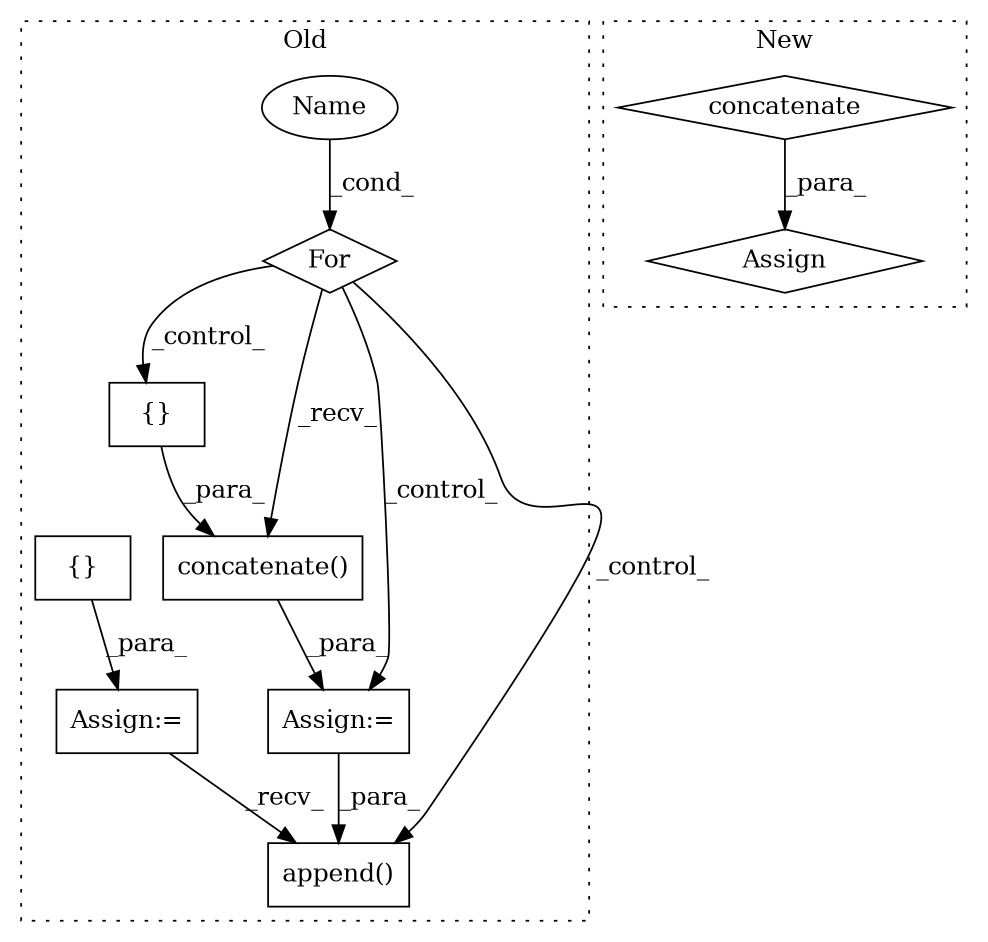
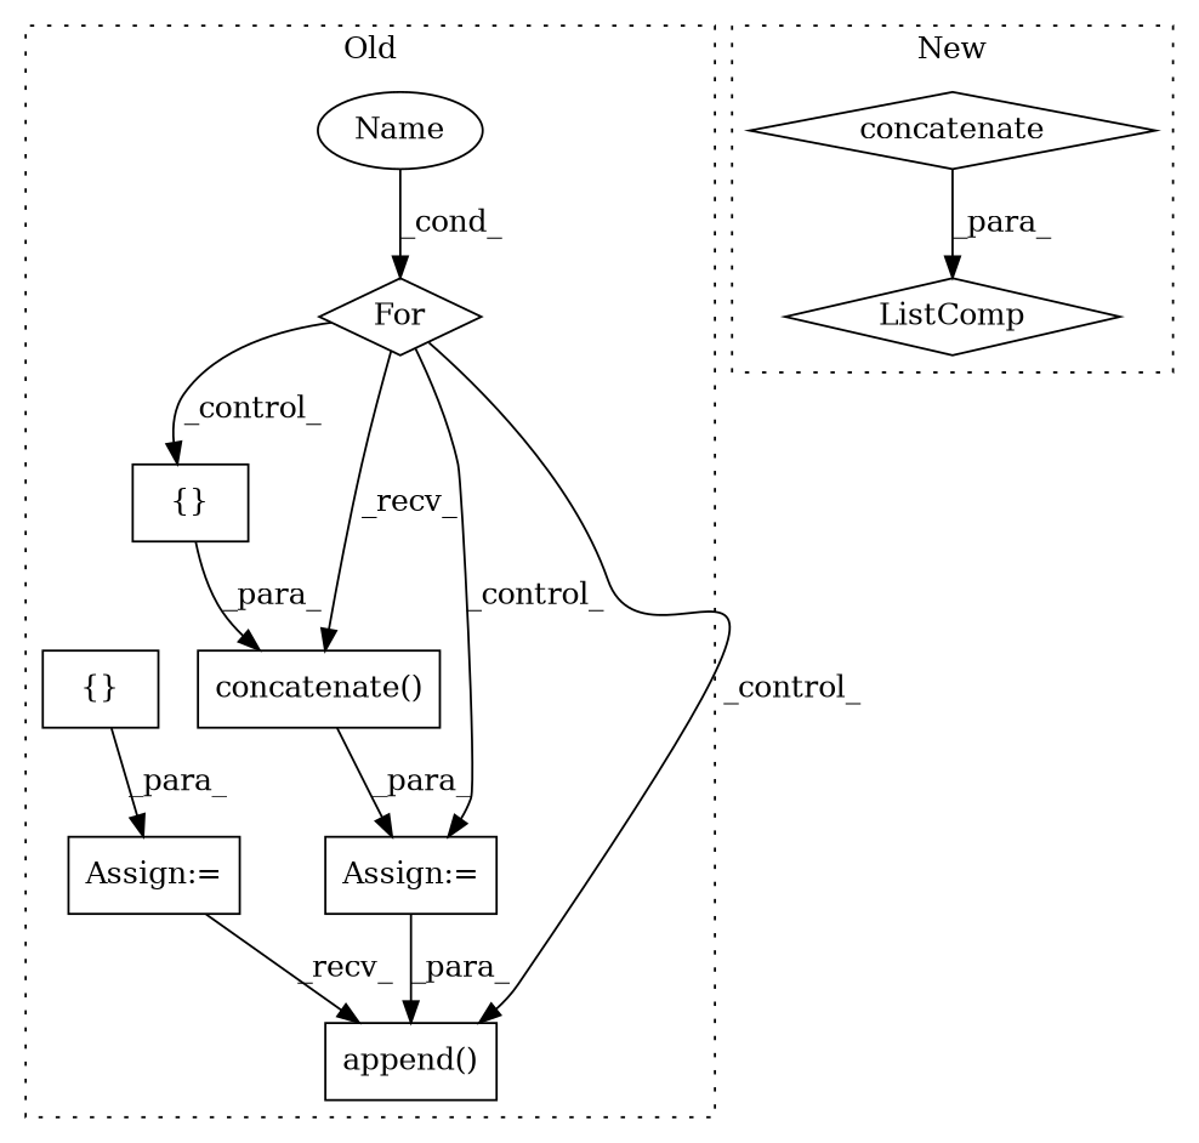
  digraph {
    node [a=75 l=3 shape=box]
    n1 [l="15,9" label="concatenate()" s="22755,22776"]
    n2 [a=68 label="Assign:=" s=22826]
    n3 [a=87 l=1 label=Name s=22669 shape=ellipse]
    n4 [a=59 l="1,0" label="{}" s="22709,22717"]
    n5 [a=107 l="4,10" label=For s="22665,22689" shape=diamond]
    n6 [l="11,1" label="append()" s="22862,22879"]
    n7 [a=59 l="2,1" label="{}" s="22658,22658"]
    n8 [a=68 label="Assign:=" s=22655]
-   n9 [a=106 l=42 label=Assign s=22807 shape=diamond]
+   n9 [a=106 l=42 label=ListComp s=22807 shape=diamond]
    n10 [a=45 label=concatenate s=22834 shape=diamond]
    subgraph cluster_1 {
      label=Old
      style=dotted
      n1
      n2
      n3
      n4
      n5
      n6
      n7
      n8
    }
    subgraph cluster_2 {
      label=New
      style=dotted
      n9
      n10
    }
    n1 -> n2 [label=_para_]
    n2 -> n6 [label=_para_]
    n3 -> n5 [label=_cond_]
    n4 -> n1 [label=_para_]
    n5 -> n1 [label=_recv_]
    n5 -> n2 [label=_control_]
    n5 -> n4 [label=_control_]
    n5 -> n6 [label=_control_]
    n7 -> n8 [label=_para_]
    n8 -> n6 [label=_recv_]
    n10 -> n9 [label=_para_]
  }
